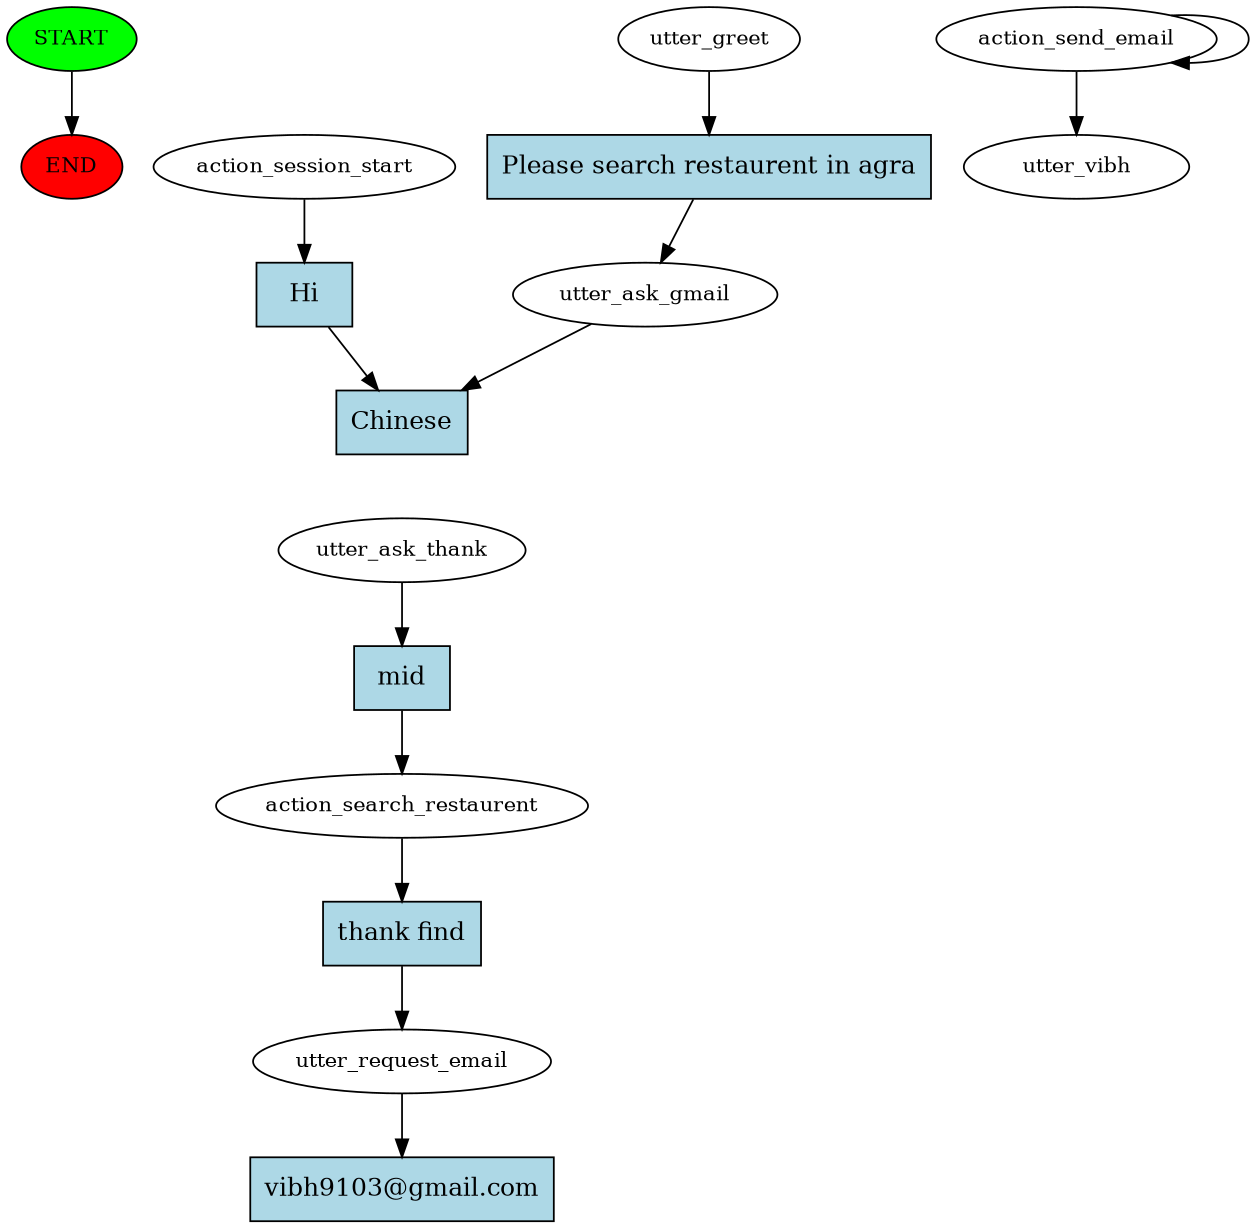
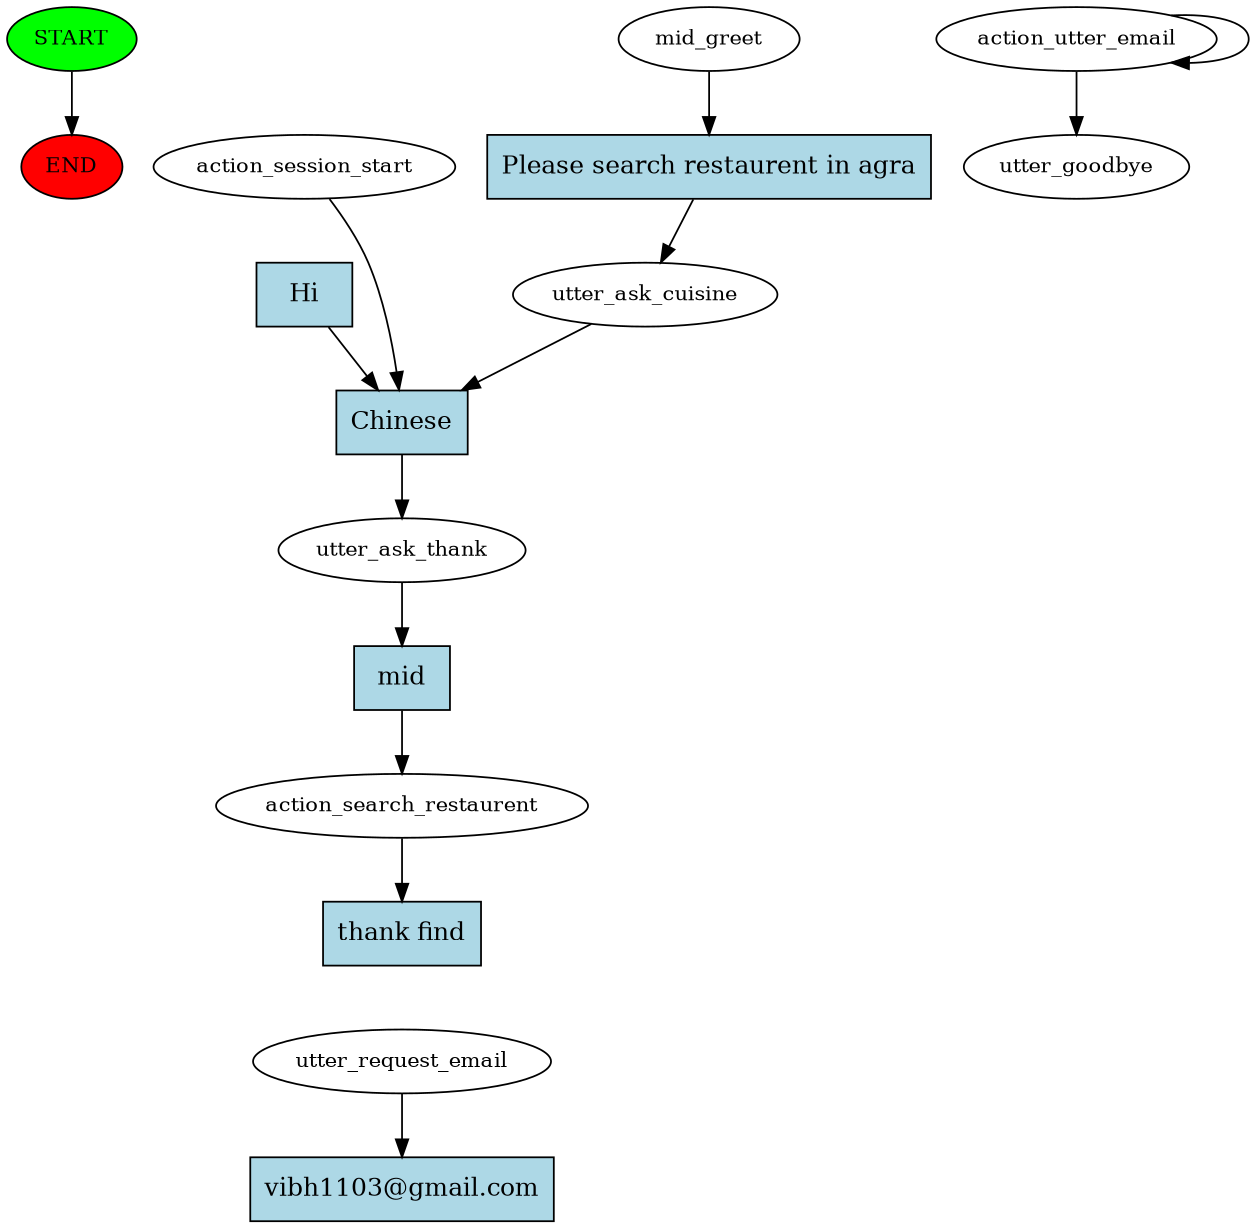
  digraph {
    fontname="DejaVu Serif"
    node [fontname="DejaVu Serif" fontsize=12]
    edge [fontname="DejaVu Serif"]
    n1 [fillcolor=green label=START style=filled]
    n2 [fillcolor=red label=END style=filled]
    n3 [label=action_session_start]
    n4 [fillcolor=lightblue label=Hi shape=rect style=filled fontsize=""]
    n5 [fillcolor=lightblue label=Chinese shape=rect style=filled fontsize=""]
-   n6 [label=utter_greet]
+   n6 [label=mid_greet]
    n7 [fillcolor=lightblue label="Please search restaurent in agra" shape=rect style=filled fontsize=""]
-   n8 [label=utter_ask_gmail]
+   n8 [label=utter_ask_cuisine]
    n9 [label=utter_ask_thank]
    n10 [fillcolor=lightblue label=mid shape=rect style=filled fontsize=""]
    n11 [label=action_search_restaurent]
    n12 [fillcolor=lightblue label="thank find" shape=rect style=filled fontsize=""]
    n13 [label=utter_request_email]
-   n14 [fillcolor=lightblue label="vibh9103@gmail.com" shape=rect style=filled fontsize=""]
-   n15 [label=action_send_email]
-   n16 [label=utter_vibh]
+   n14 [fillcolor=lightblue label="vibh1103@gmail.com" shape=rect style=filled fontsize=""]
+   n15 [label=action_utter_email]
+   n16 [label=utter_goodbye]
    n1 -> n2
-   n3 -> n4
+   n3 -> n5
    n4 -> n5
+   n5 -> n9
    n6 -> n7
    n7 -> n8
    n8 -> n5
    n9 -> n10
    n10 -> n11
    n11 -> n12
-   n12 -> n13
    n13 -> n14
    n15 -> n15
    n15 -> n16
  }
